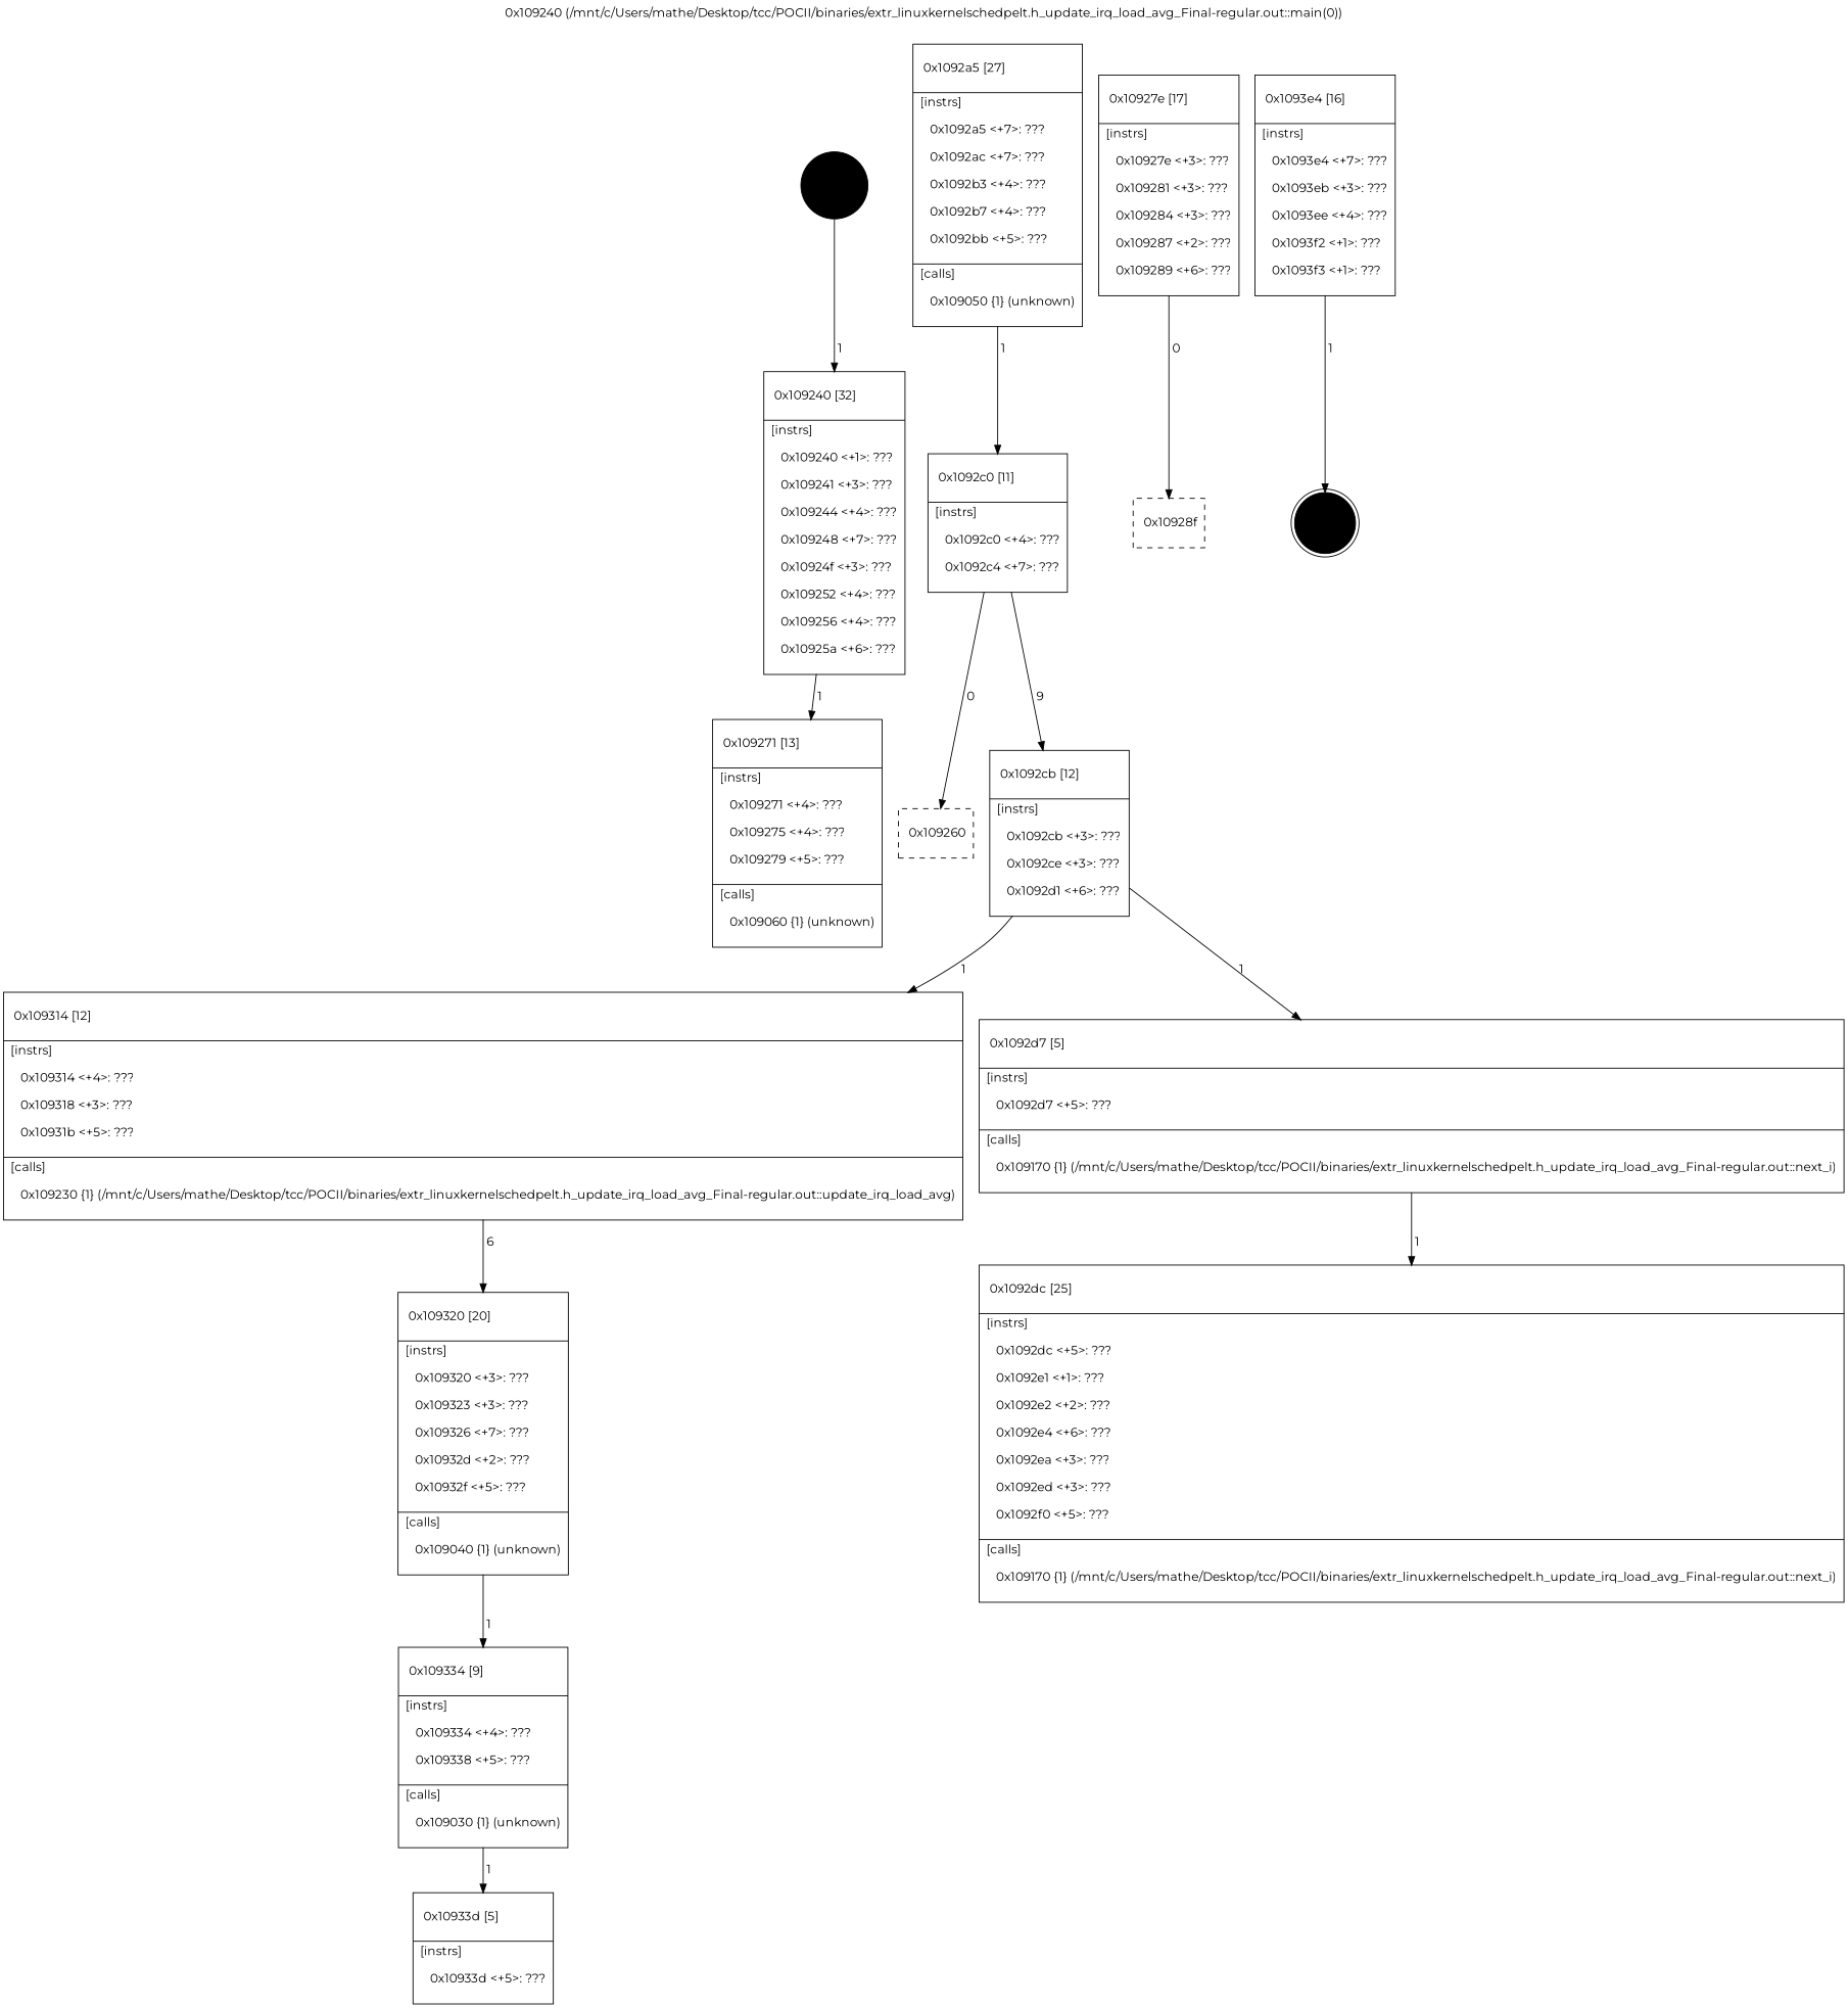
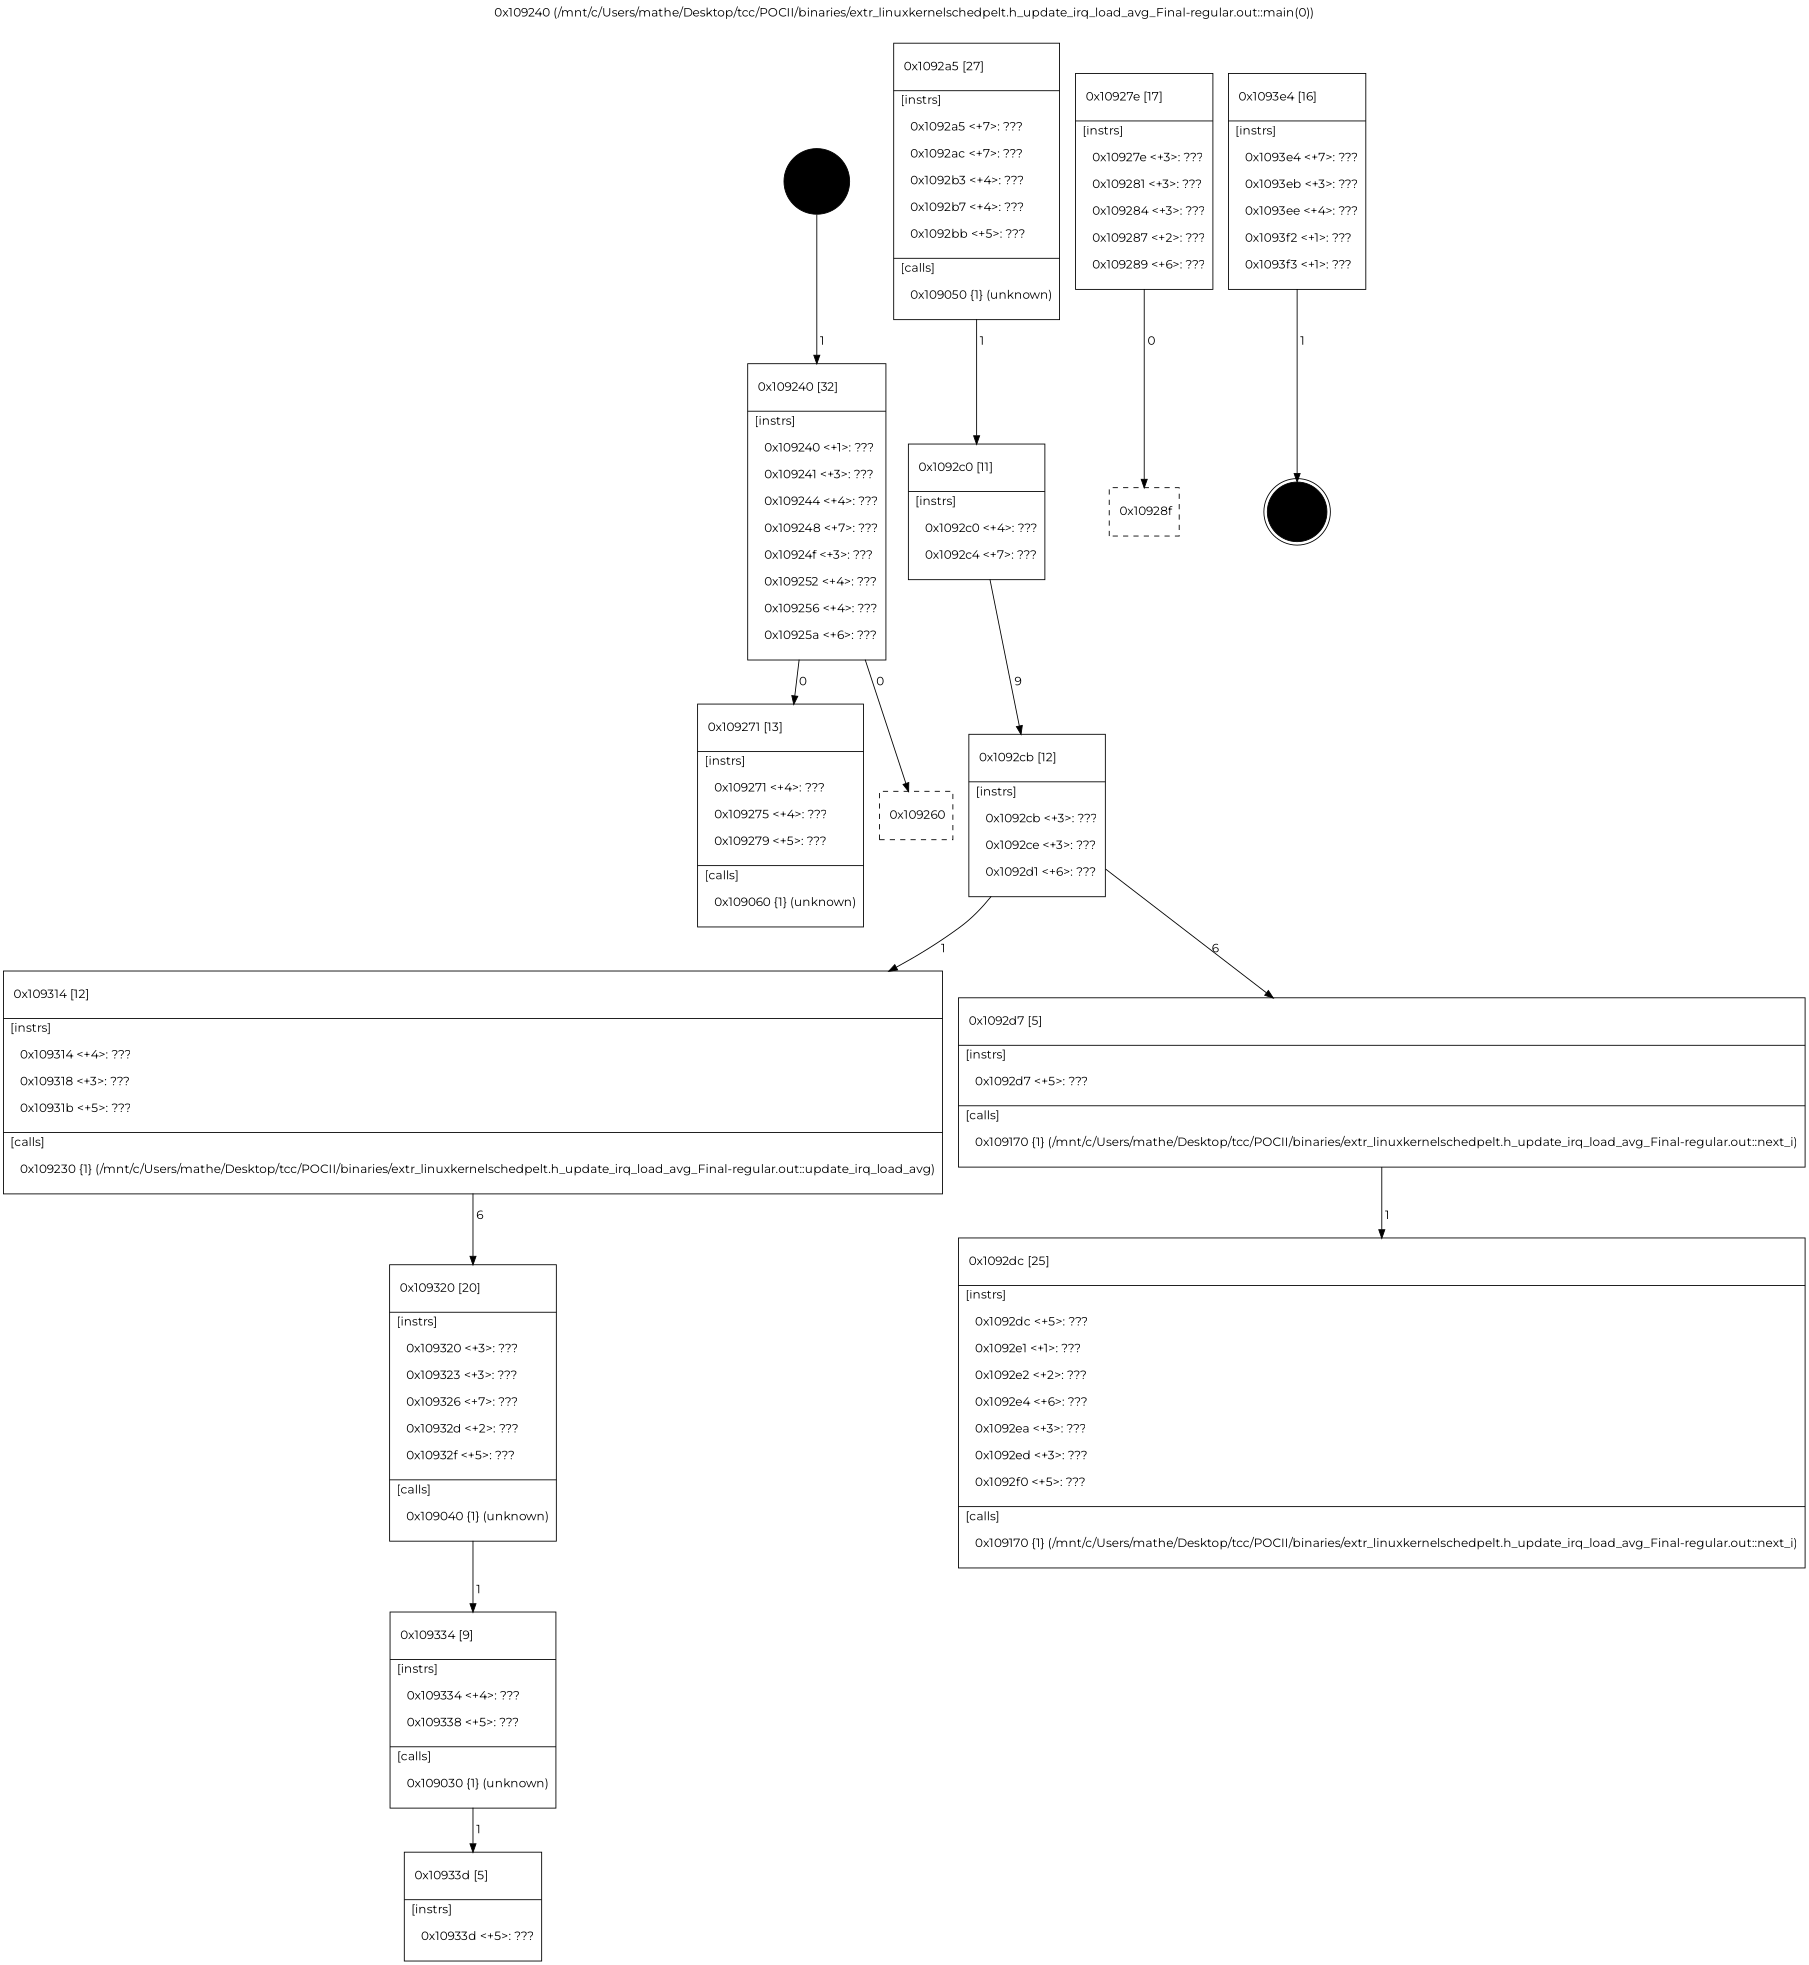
  digraph {
    fontname=Montserrat
    label="0x109240 (/mnt/c/Users/mathe/Desktop/tcc/POCII/binaries/extr_linuxkernelschedpelt.h_update_irq_load_avg_Final-regular.out::main(0))"
    labelloc=t
    node [fontname=Montserrat shape=record]
    edge [fontname=Montserrat]
    Entry [fillcolor=black height=0.3 shape=circle style=filled width=0.3]
    n2 [label="{\n     0x109240 [32]\l\n     | [instrs]\l\n     &nbsp;&nbsp;0x109240 \<+1\>: ???\l\n     &nbsp;&nbsp;0x109241 \<+3\>: ???\l\n     &nbsp;&nbsp;0x109244 \<+4\>: ???\l\n     &nbsp;&nbsp;0x109248 \<+7\>: ???\l\n     &nbsp;&nbsp;0x10924f \<+3\>: ???\l\n     &nbsp;&nbsp;0x109252 \<+4\>: ???\l\n     &nbsp;&nbsp;0x109256 \<+4\>: ???\l\n     &nbsp;&nbsp;0x10925a \<+6\>: ???\l\n  }"]
    n3 [label="{\n     0x109271 [13]\l\n     | [instrs]\l\n     &nbsp;&nbsp;0x109271 \<+4\>: ???\l\n     &nbsp;&nbsp;0x109275 \<+4\>: ???\l\n     &nbsp;&nbsp;0x109279 \<+5\>: ???\l\n     | [calls]\l\n     &nbsp;&nbsp;0x109060 \{1\} (unknown)\l\n  }"]
    n4 [label="{\n     0x109260\l\n  }" style=dashed]
    n5 [label="{\n     0x10927e [17]\l\n     | [instrs]\l\n     &nbsp;&nbsp;0x10927e \<+3\>: ???\l\n     &nbsp;&nbsp;0x109281 \<+3\>: ???\l\n     &nbsp;&nbsp;0x109284 \<+3\>: ???\l\n     &nbsp;&nbsp;0x109287 \<+2\>: ???\l\n     &nbsp;&nbsp;0x109289 \<+6\>: ???\l\n  }"]
    n6 [label="{\n     0x10928f\l\n  }" style=dashed]
    n7 [label="{\n     0x1092a5 [27]\l\n     | [instrs]\l\n     &nbsp;&nbsp;0x1092a5 \<+7\>: ???\l\n     &nbsp;&nbsp;0x1092ac \<+7\>: ???\l\n     &nbsp;&nbsp;0x1092b3 \<+4\>: ???\l\n     &nbsp;&nbsp;0x1092b7 \<+4\>: ???\l\n     &nbsp;&nbsp;0x1092bb \<+5\>: ???\l\n     | [calls]\l\n     &nbsp;&nbsp;0x109050 \{1\} (unknown)\l\n  }"]
    n8 [label="{\n     0x1092c0 [11]\l\n     | [instrs]\l\n     &nbsp;&nbsp;0x1092c0 \<+4\>: ???\l\n     &nbsp;&nbsp;0x1092c4 \<+7\>: ???\l\n  }"]
    n9 [label="{\n     0x1092cb [12]\l\n     | [instrs]\l\n     &nbsp;&nbsp;0x1092cb \<+3\>: ???\l\n     &nbsp;&nbsp;0x1092ce \<+3\>: ???\l\n     &nbsp;&nbsp;0x1092d1 \<+6\>: ???\l\n  }"]
    n10 [label="{\n     0x109314 [12]\l\n     | [instrs]\l\n     &nbsp;&nbsp;0x109314 \<+4\>: ???\l\n     &nbsp;&nbsp;0x109318 \<+3\>: ???\l\n     &nbsp;&nbsp;0x10931b \<+5\>: ???\l\n     | [calls]\l\n     &nbsp;&nbsp;0x109230 \{1\} (/mnt/c/Users/mathe/Desktop/tcc/POCII/binaries/extr_linuxkernelschedpelt.h_update_irq_load_avg_Final-regular.out::update_irq_load_avg)\l\n  }"]
    n11 [label="{\n     0x1092d7 [5]\l\n     | [instrs]\l\n     &nbsp;&nbsp;0x1092d7 \<+5\>: ???\l\n     | [calls]\l\n     &nbsp;&nbsp;0x109170 \{1\} (/mnt/c/Users/mathe/Desktop/tcc/POCII/binaries/extr_linuxkernelschedpelt.h_update_irq_load_avg_Final-regular.out::next_i)\l\n  }"]
    n12 [label="{\n     0x109320 [20]\l\n     | [instrs]\l\n     &nbsp;&nbsp;0x109320 \<+3\>: ???\l\n     &nbsp;&nbsp;0x109323 \<+3\>: ???\l\n     &nbsp;&nbsp;0x109326 \<+7\>: ???\l\n     &nbsp;&nbsp;0x10932d \<+2\>: ???\l\n     &nbsp;&nbsp;0x10932f \<+5\>: ???\l\n     | [calls]\l\n     &nbsp;&nbsp;0x109040 \{1\} (unknown)\l\n  }"]
    n13 [label="{\n     0x1092dc [25]\l\n     | [instrs]\l\n     &nbsp;&nbsp;0x1092dc \<+5\>: ???\l\n     &nbsp;&nbsp;0x1092e1 \<+1\>: ???\l\n     &nbsp;&nbsp;0x1092e2 \<+2\>: ???\l\n     &nbsp;&nbsp;0x1092e4 \<+6\>: ???\l\n     &nbsp;&nbsp;0x1092ea \<+3\>: ???\l\n     &nbsp;&nbsp;0x1092ed \<+3\>: ???\l\n     &nbsp;&nbsp;0x1092f0 \<+5\>: ???\l\n     | [calls]\l\n     &nbsp;&nbsp;0x109170 \{1\} (/mnt/c/Users/mathe/Desktop/tcc/POCII/binaries/extr_linuxkernelschedpelt.h_update_irq_load_avg_Final-regular.out::next_i)\l\n  }"]
    n14 [label="{\n     0x109334 [9]\l\n     | [instrs]\l\n     &nbsp;&nbsp;0x109334 \<+4\>: ???\l\n     &nbsp;&nbsp;0x109338 \<+5\>: ???\l\n     | [calls]\l\n     &nbsp;&nbsp;0x109030 \{1\} (unknown)\l\n  }"]
    n15 [label="{\n     0x10933d [5]\l\n     | [instrs]\l\n     &nbsp;&nbsp;0x10933d \<+5\>: ???\l\n  }"]
    n16 [label="{\n     0x1093e4 [16]\l\n     | [instrs]\l\n     &nbsp;&nbsp;0x1093e4 \<+7\>: ???\l\n     &nbsp;&nbsp;0x1093eb \<+3\>: ???\l\n     &nbsp;&nbsp;0x1093ee \<+4\>: ???\l\n     &nbsp;&nbsp;0x1093f2 \<+1\>: ???\l\n     &nbsp;&nbsp;0x1093f3 \<+1\>: ???\l\n  }"]
    Exit [fillcolor=black height=0.3 peripheries=2 shape=circle style=filled width=0.3]
    Entry -> n2 [label=" 1"]
-   n2 -> n3 [label=" 1"]
-   n8 -> n4 [label=" 0"]
+   n2 -> n3 [label=" 0"]
+   n2 -> n4 [label=" 0"]
    n5 -> n6 [label=" 0"]
    n7 -> n8 [label=" 1"]
    n8 -> n9 [label=" 9"]
    n9 -> n10 [label=" 1"]
-   n9 -> n11 [label=" 1"]
+   n9 -> n11 [label=" 6"]
    n10 -> n12 [label=" 6"]
    n11 -> n13 [label=" 1"]
    n12 -> n14 [label=" 1"]
    n14 -> n15 [label=" 1"]
    n16 -> Exit [label=" 1"]
  }
